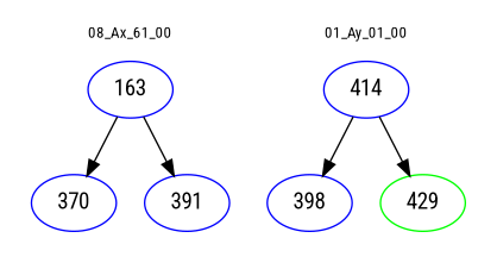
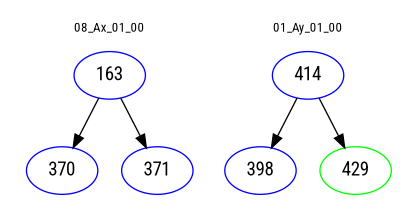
  digraph {
    fontname="Roboto Condensed"
    node [color=blue fontname="Roboto Condensed"]
    edge [color=black fontname="Roboto Condensed"]
    n1 [label=163]
    n2 [label=370]
-   n3 [label=391]
+   n3 [label=371]
    n4 [label=414]
    n5 [label=398]
    n6 [color=green label=429]
    subgraph cluster_1 {
      color=white
      fontsize=10
-     label="08_Ax_61_00"
+     label="08_Ax_01_00"
      n1
      n2
      n3
    }
    subgraph cluster_2 {
      color=white
      fontsize=10
      label="01_Ay_01_00"
      n4
      n5
      n6
    }
    n1 -> n2
    n1 -> n3
    n4 -> n5
    n4 -> n6
  }
